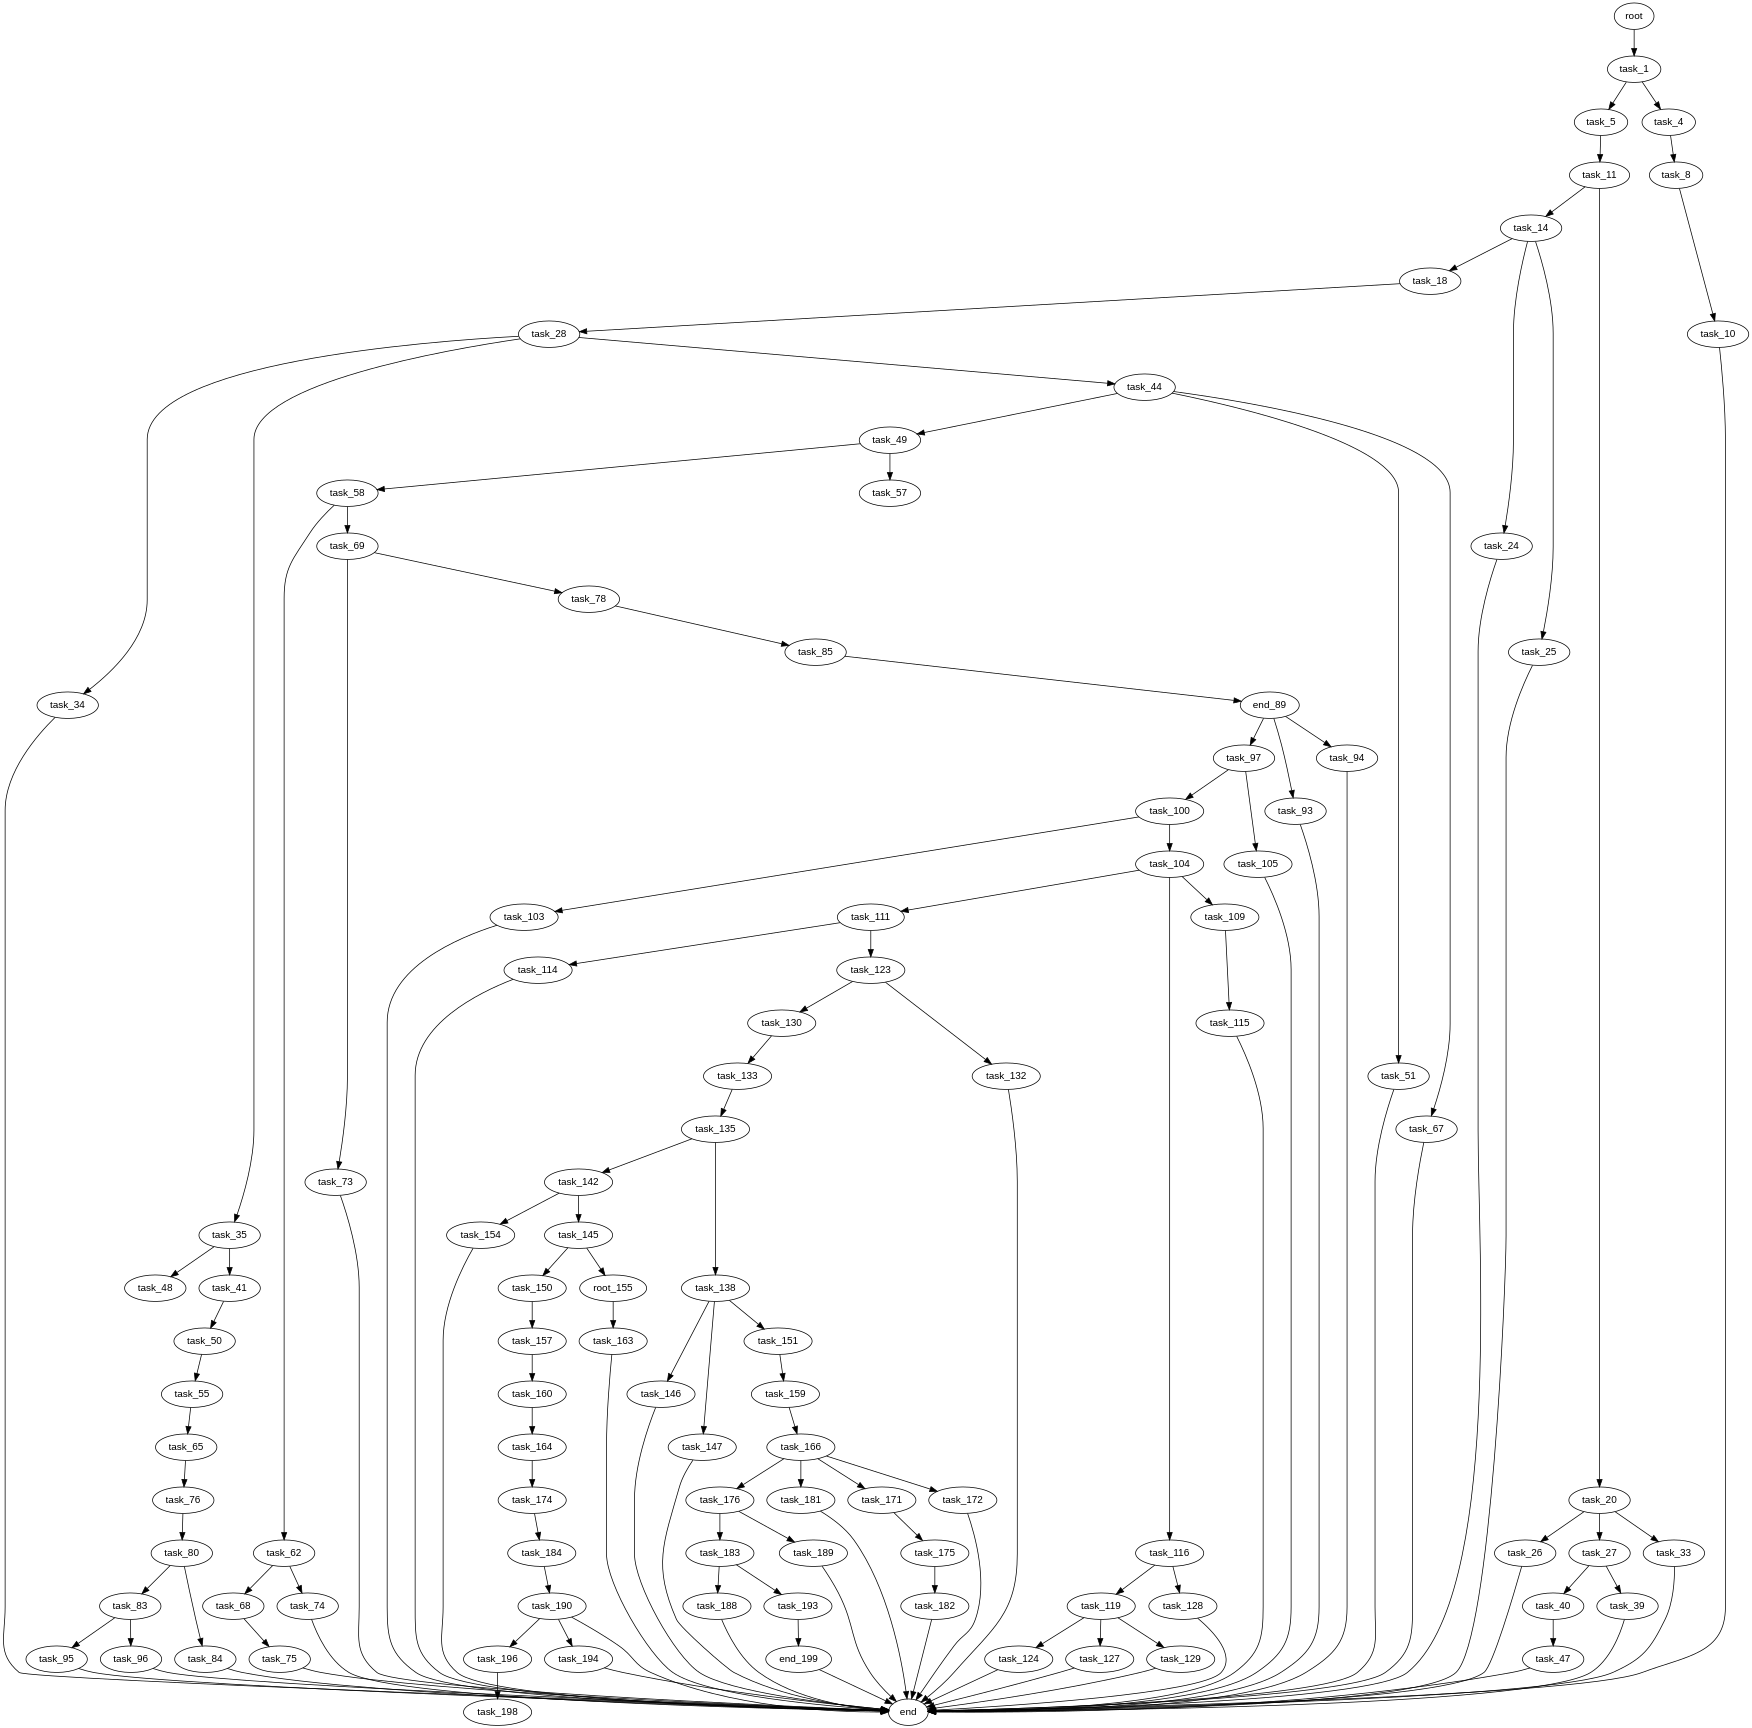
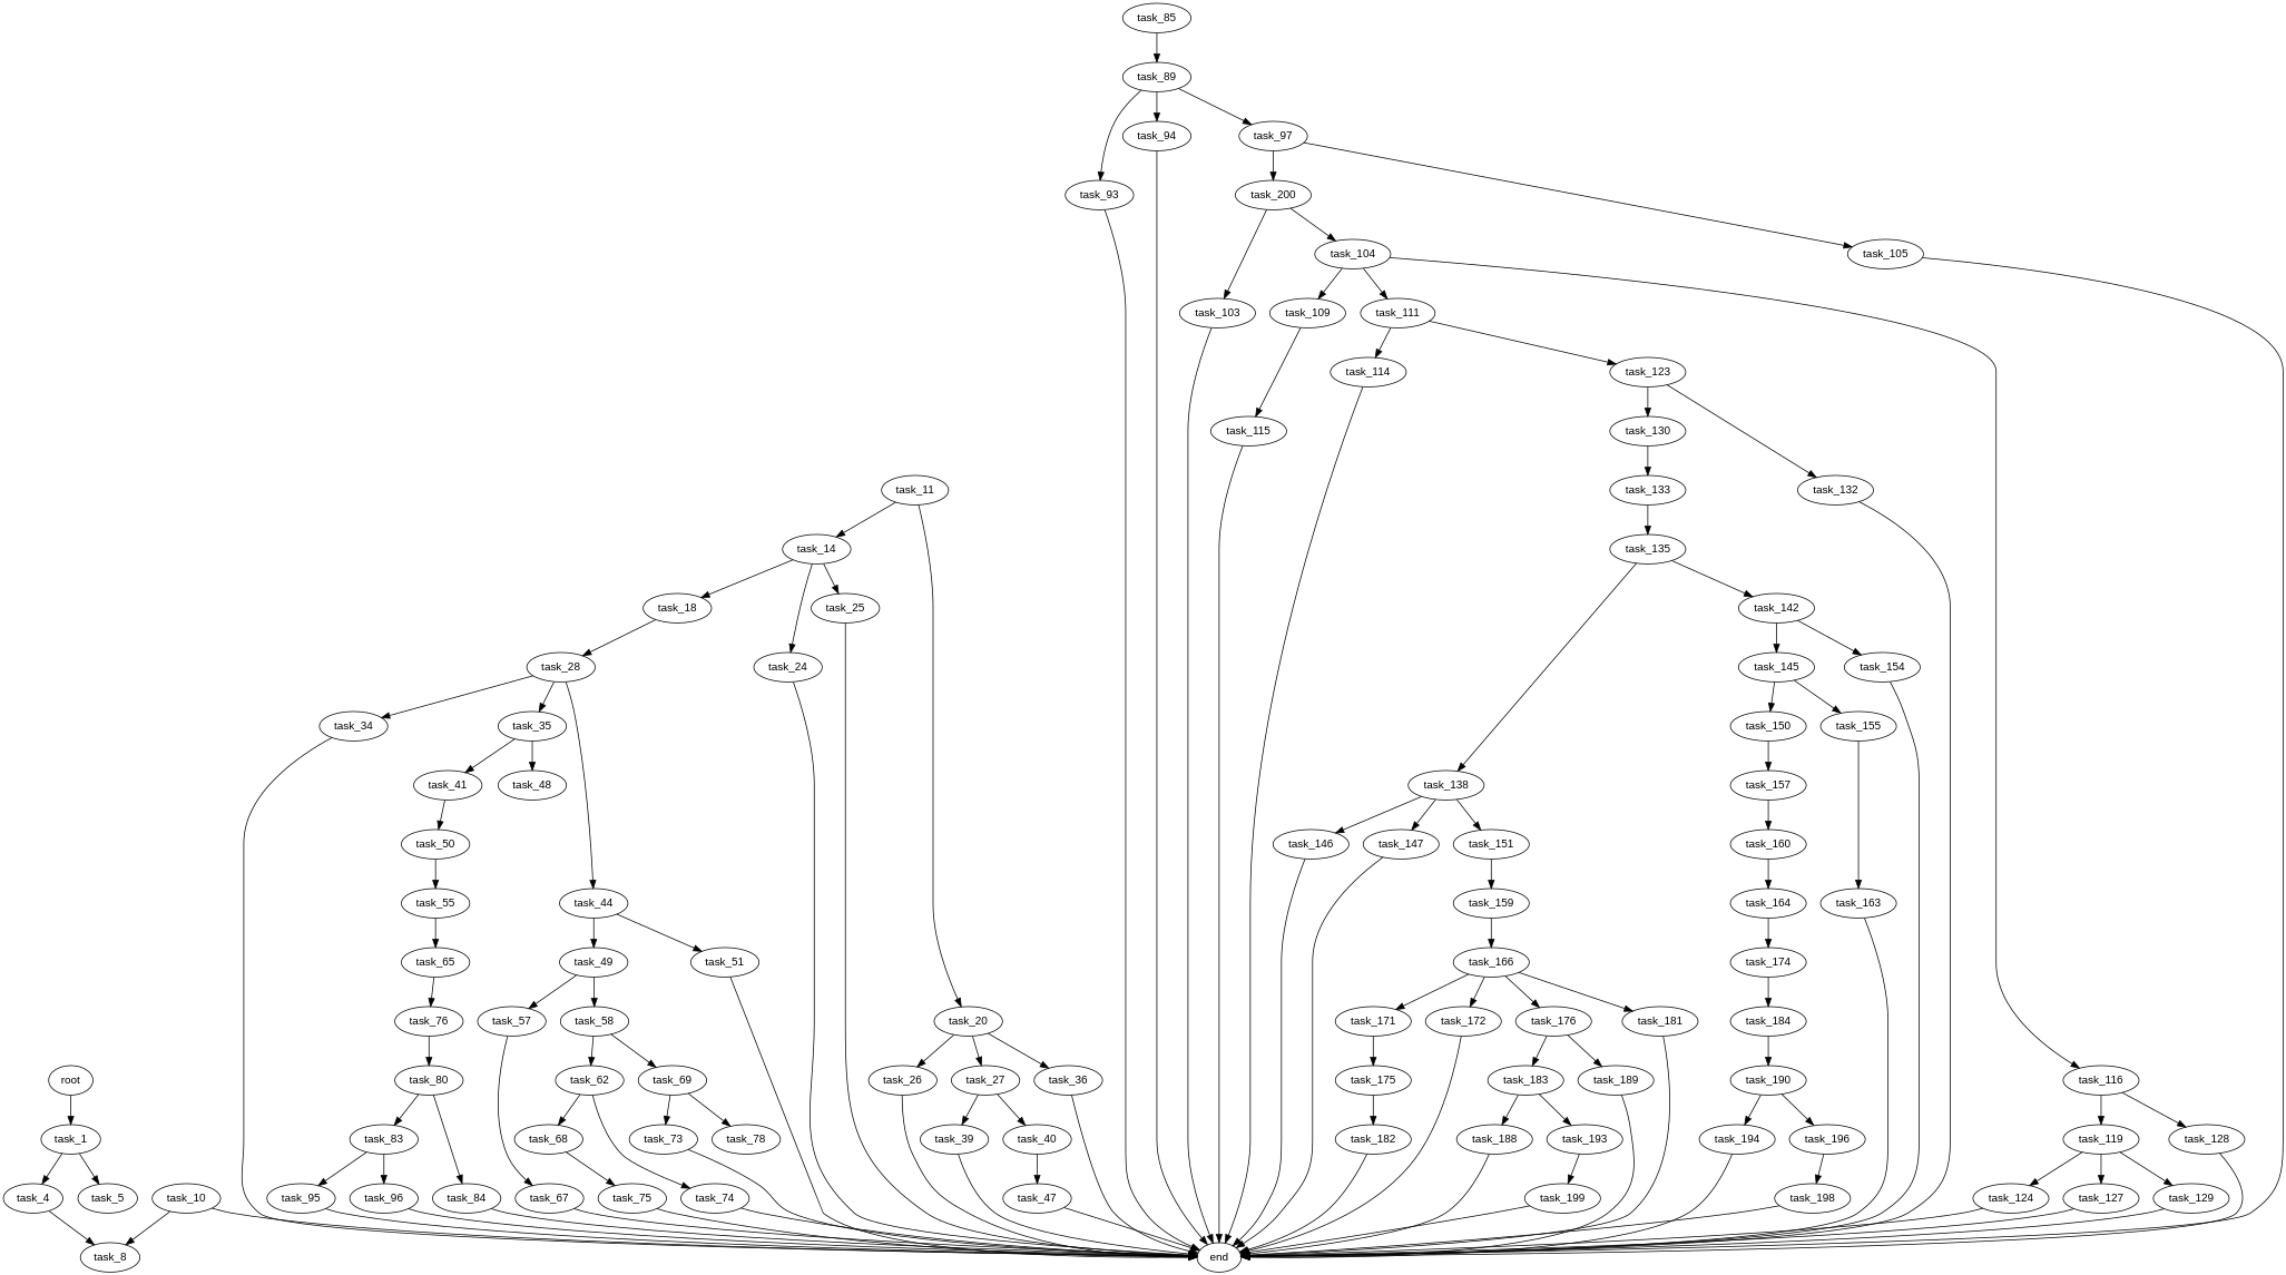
  digraph {
    fontname="Liberation Sans"
    node [fontname="Liberation Sans"]
    edge [fontname="Liberation Sans"]
    root
    task_1
    task_4
    task_5
    task_8
    task_11
    task_10
    task_14
    task_20
    end
    task_18
    task_24
    task_25
    task_26
    task_27
-   task_36 [label=task_33]
+   task_36
    task_28
    task_39
    task_40
    task_34
    task_35
    task_44
    task_41
    task_48
    task_49
    task_51
    task_47
    task_50
    task_57
    task_58
    task_55
    task_65
    task_67
    task_62
    task_69
    task_68
    task_74
    task_73
    task_78
    task_76
    task_80
    task_75
    task_85
    task_83
    task_84
-   task_89 [label=end_89]
+   task_89
    task_95
    task_96
    task_93
    task_94
    task_97
-   task_100
+   task_100 [label=task_200]
    task_105
    task_103
    task_104
    task_109
    task_111
    task_116
    task_115
    task_114
    task_123
    task_119
    task_128
    task_130
    task_132
    task_124
    task_127
    task_129
    task_133
    task_135
    task_138
    task_142
    task_146
    task_147
    task_151
    task_145
    task_154
    task_159
    task_150
-   task_155 [label=root_155]
+   task_155
    task_166
    task_157
    task_163
    task_160
    task_164
    task_171
    task_172
    task_176
    task_181
    task_174
    task_175
    task_183
    task_189
    task_184
    task_190
    task_182
    task_188
    task_193
    task_194
    task_196
-   task_199 [label=end_199]
+   task_199
    task_198
    root -> task_1
    task_1 -> task_4
    task_1 -> task_5
    task_4 -> task_8
-   task_5 -> task_11
-   task_8 -> task_10
+   task_10 -> task_8
    task_11 -> task_14
    task_11 -> task_20
    task_10 -> end
    task_14 -> task_18
    task_14 -> task_24
    task_14 -> task_25
    task_20 -> task_26
    task_20 -> task_27
    task_20 -> task_36
    task_18 -> task_28
    task_24 -> end
    task_25 -> end
    task_26 -> end
    task_27 -> task_39
    task_27 -> task_40
    task_36 -> end
    task_28 -> task_34
    task_28 -> task_35
    task_28 -> task_44
    task_39 -> end
    task_40 -> task_47
    task_34 -> end
    task_35 -> task_41
    task_35 -> task_48
    task_44 -> task_49
    task_44 -> task_51
    task_41 -> task_50
    task_49 -> task_57
    task_49 -> task_58
    task_51 -> end
    task_47 -> end
    task_50 -> task_55
-   task_44 -> task_67
+   task_57 -> task_67
    task_58 -> task_62
    task_58 -> task_69
    task_55 -> task_65
    task_65 -> task_76
    task_67 -> end
    task_62 -> task_68
    task_62 -> task_74
    task_69 -> task_73
    task_69 -> task_78
    task_68 -> task_75
    task_74 -> end
    task_73 -> end
-   task_78 -> task_85
    task_76 -> task_80
    task_80 -> task_83
    task_80 -> task_84
    task_75 -> end
    task_85 -> task_89
    task_83 -> task_95
    task_83 -> task_96
    task_84 -> end
    task_89 -> task_93
    task_89 -> task_94
    task_89 -> task_97
    task_95 -> end
    task_96 -> end
    task_93 -> end
    task_94 -> end
    task_97 -> task_100
    task_97 -> task_105
    task_100 -> task_103
    task_100 -> task_104
    task_105 -> end
    task_103 -> end
    task_104 -> task_109
    task_104 -> task_111
    task_104 -> task_116
    task_109 -> task_115
    task_111 -> task_114
    task_111 -> task_123
    task_116 -> task_119
    task_116 -> task_128
    task_115 -> end
    task_114 -> end
    task_123 -> task_130
    task_123 -> task_132
    task_119 -> task_124
    task_119 -> task_127
    task_119 -> task_129
    task_128 -> end
    task_130 -> task_133
    task_132 -> end
    task_124 -> end
    task_127 -> end
    task_129 -> end
    task_133 -> task_135
    task_135 -> task_138
    task_135 -> task_142
    task_138 -> task_146
    task_138 -> task_147
    task_138 -> task_151
    task_142 -> task_145
    task_142 -> task_154
    task_146 -> end
    task_147 -> end
    task_151 -> task_159
    task_145 -> task_150
    task_145 -> task_155
    task_154 -> end
    task_159 -> task_166
    task_150 -> task_157
    task_155 -> task_163
    task_166 -> task_171
    task_166 -> task_172
    task_166 -> task_176
    task_166 -> task_181
    task_157 -> task_160
    task_163 -> end
    task_160 -> task_164
    task_164 -> task_174
    task_171 -> task_175
    task_172 -> end
    task_176 -> task_183
    task_176 -> task_189
    task_181 -> end
    task_174 -> task_184
    task_175 -> task_182
    task_183 -> task_188
    task_183 -> task_193
    task_189 -> end
    task_184 -> task_190
    task_190 -> task_194
    task_190 -> task_196
    task_182 -> end
    task_188 -> end
    task_193 -> task_199
    task_194 -> end
    task_196 -> task_198
    task_199 -> end
-   task_190 -> end
+   task_198 -> end
  }
